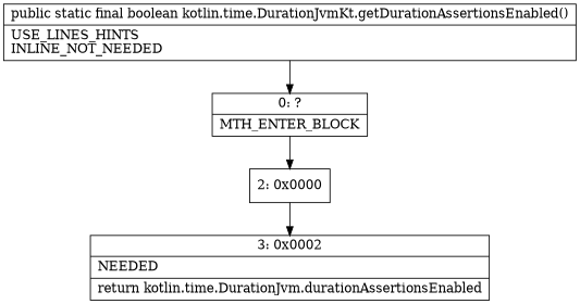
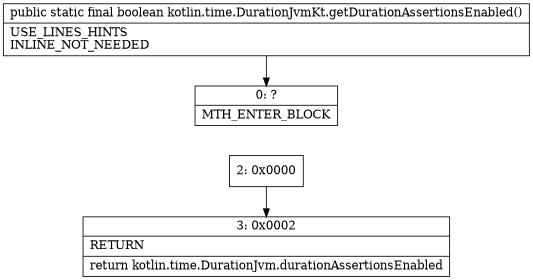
  digraph {
    fontname="DejaVu Serif"
    node [fontname="DejaVu Serif" shape=record]
    edge [fontname="DejaVu Serif"]
    n1 [label="{0\:\ ?|MTH_ENTER_BLOCK\l}"]
    n2 [label="{2\:\ 0x0000}"]
-   n3 [label="{3\:\ 0x0002|NEEDED\l|return kotlin.time.DurationJvm.durationAssertionsEnabled\l}"]
+   n3 [label="{3\:\ 0x0002|RETURN\l|return kotlin.time.DurationJvm.durationAssertionsEnabled\l}"]
    n4 [label="{public static final boolean kotlin.time.DurationJvmKt.getDurationAssertionsEnabled()  | USE_LINES_HINTS\lINLINE_NOT_NEEDED\l}"]
-   n1 -> n2
    n2 -> n3
    n4 -> n1
  }
